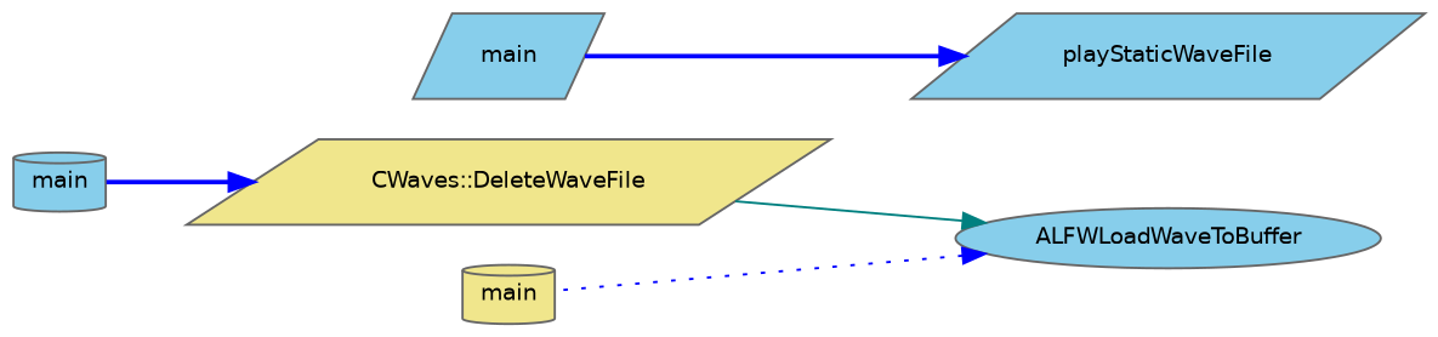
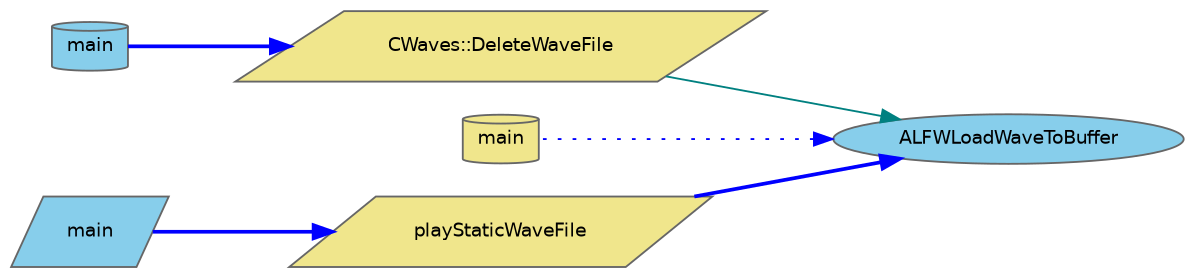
  digraph {
    rankdir=RL
    node [color=grey40 fillcolor=khaki fontname=Helvetica fontsize=10 shape=parallelogram style=filled]
    edge [color=blue dir=back fontname=Helvetica fontsize=10 labelfontname=Helvetica labelfontsize=10 style=bold]
    n1 [color=gray40 fontcolor=black height=0.2 label="CWaves::DeleteWaveFile" width=0.4]
    n2 [fillcolor=skyblue height=0.2 label=main shape=cylinder width=0.4]
    n3 [fillcolor=skyblue height=0.2 label=ALFWLoadWaveToBuffer shape=ellipse width=0.4]
    n4 [height=0.2 label=main shape=cylinder width=0.4]
-   n5 [fillcolor=skyblue height=0.2 label=playStaticWaveFile width=0.4]
+   n5 [height=0.2 label=playStaticWaveFile width=0.4]
    n6 [fillcolor=skyblue height=0.2 label=main width=0.4]
    n1 -> n2
    n3 -> n1 [color=teal style=solid]
    n3 -> n4 [style=dotted]
+   n3 -> n5
    n5 -> n6
  }
